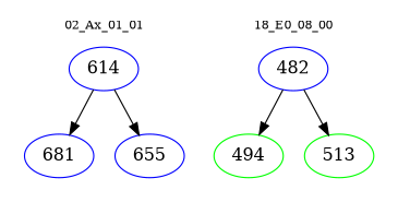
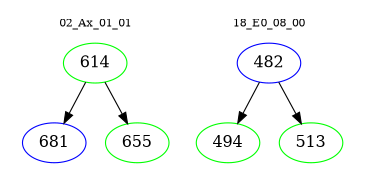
  digraph {
    node [color=blue]
    edge [color=black]
-   n1 [label=614]
+   n1 [color=green label=614]
    n2 [label=681]
-   n3 [label=655]
+   n3 [color=green label=655]
    n4 [label=482]
    n5 [color=green label=494]
    n6 [color=green label=513]
    subgraph cluster_1 {
      color=white
      fontsize=10
      label="02_Ax_01_01"
      n1
      n2
      n3
    }
    subgraph cluster_2 {
      color=white
      fontsize=10
      label="18_E0_08_00"
      n4
      n5
      n6
    }
    n1 -> n2
    n1 -> n3
    n4 -> n5
    n4 -> n6
  }
